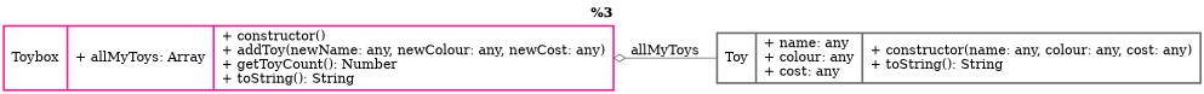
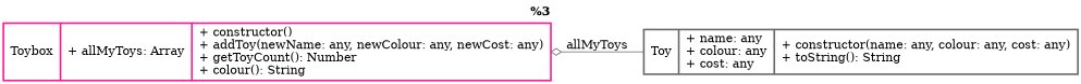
  digraph {
    label=<<b>\G</b>>
    labelloc=t
    rankdir=LR
    node [shape=record style=bold]
    Toy [label="{\N|+ name: any\l+ colour: any\l+ cost: any\l|+ constructor(name: any, colour: any, cost: any)\l+ toString(): String\l}" color=gray40]
-   Toybox [label="{\N|+ allMyToys: Array\l|+ constructor()\l+ addToy(newName: any, newColour: any, newCost: any)\l+ getToyCount(): Number\l+ toString(): String\l}" color=deeppink]
+   Toybox [label="{\N|+ allMyToys: Array\l|+ constructor()\l+ addToy(newName: any, newColour: any, newCost: any)\l+ getToyCount(): Number\l+ colour(): String\l}" color=deeppink]
    Toybox -> Toy [arrowtail=ediamond dir=back label=allMyToys color=gray40]
  }
